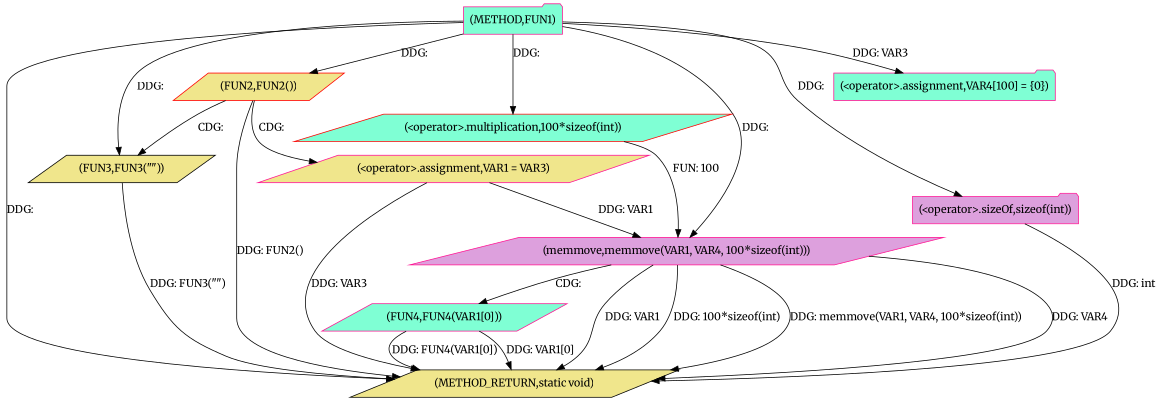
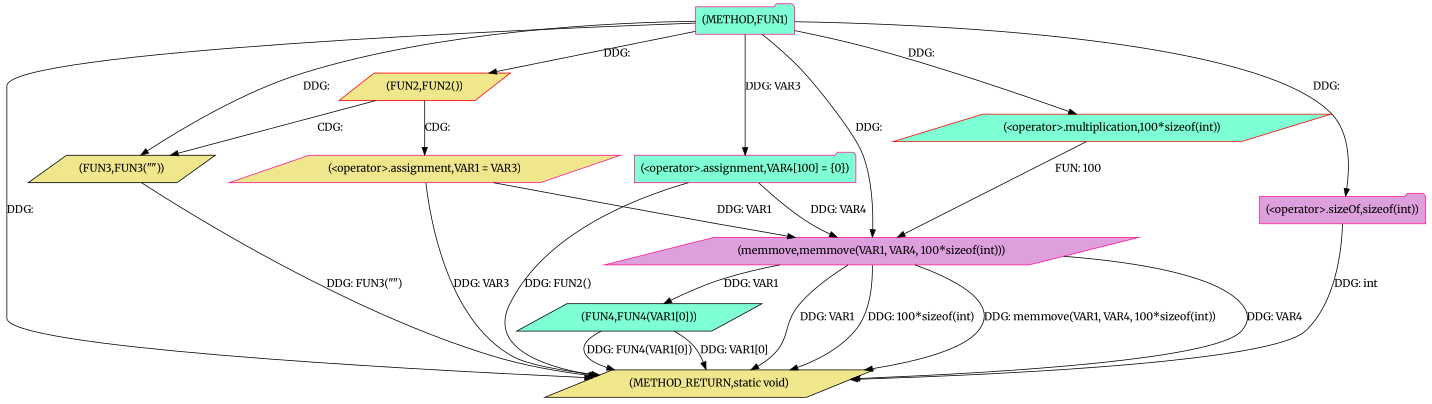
  digraph {
    fontname=Merriweather
    node [color=deeppink fillcolor=aquamarine fontname=Merriweather shape=parallelogram style=filled]
    edge [fontname=Merriweather]
    n1 [label="(METHOD,FUN1)" shape=folder]
    n2 [color=red fillcolor=khaki label="(FUN2,FUN2())"]
    n3 [color=black fillcolor=khaki label="(FUN3,FUN3(\"\"))"]
    n4 [label="(<operator>.assignment,VAR4[100] = {0})" shape=folder]
    n5 [fillcolor=plum label="(memmove,memmove(VAR1, VAR4, 100*sizeof(int)))"]
    n6 [color=red label="(<operator>.multiplication,100*sizeof(int))"]
    n7 [fillcolor=plum label="(<operator>.sizeOf,sizeof(int))" shape=folder]
    n8 [color=black fillcolor=khaki label="(METHOD_RETURN,static void)"]
    n9 [fillcolor=khaki label="(<operator>.assignment,VAR1 = VAR3)"]
-   n10 [label="(FUN4,FUN4(VAR1[0]))"]
+   n10 [color=black label="(FUN4,FUN4(VAR1[0]))"]
    n1 -> n2 [label="DDG: "]
    n1 -> n3 [label="DDG: "]
    n1 -> n4 [label="DDG: VAR3"]
    n1 -> n5 [label="DDG: "]
    n1 -> n6 [label="DDG: "]
    n1 -> n7 [label="DDG: "]
    n1 -> n8 [label="DDG: "]
    n2 -> n3 [label="CDG: "]
-   n2 -> n8 [label="DDG: FUN2()"]
+   n4 -> n8 [label="DDG: FUN2()"]
    n2 -> n9 [label="CDG: "]
    n3 -> n8 [label="DDG: FUN3(\"\")"]
+   n4 -> n5 [label="DDG: VAR4"]
    n5 -> n8 [label="DDG: VAR4"]
    n5 -> n8 [label="DDG: VAR1"]
    n5 -> n8 [label="DDG: 100*sizeof(int)"]
    n5 -> n8 [label="DDG: memmove(VAR1, VAR4, 100*sizeof(int))"]
-   n5 -> n10 [label="CDG: "]
+   n5 -> n10 [label="DDG: VAR1"]
    n6 -> n5 [label="FUN: 100"]
    n7 -> n8 [label="DDG: int"]
    n9 -> n5 [label="DDG: VAR1"]
    n9 -> n8 [label="DDG: VAR3"]
    n10 -> n8 [label="DDG: FUN4(VAR1[0])"]
    n10 -> n8 [label="DDG: VAR1[0]"]
  }
